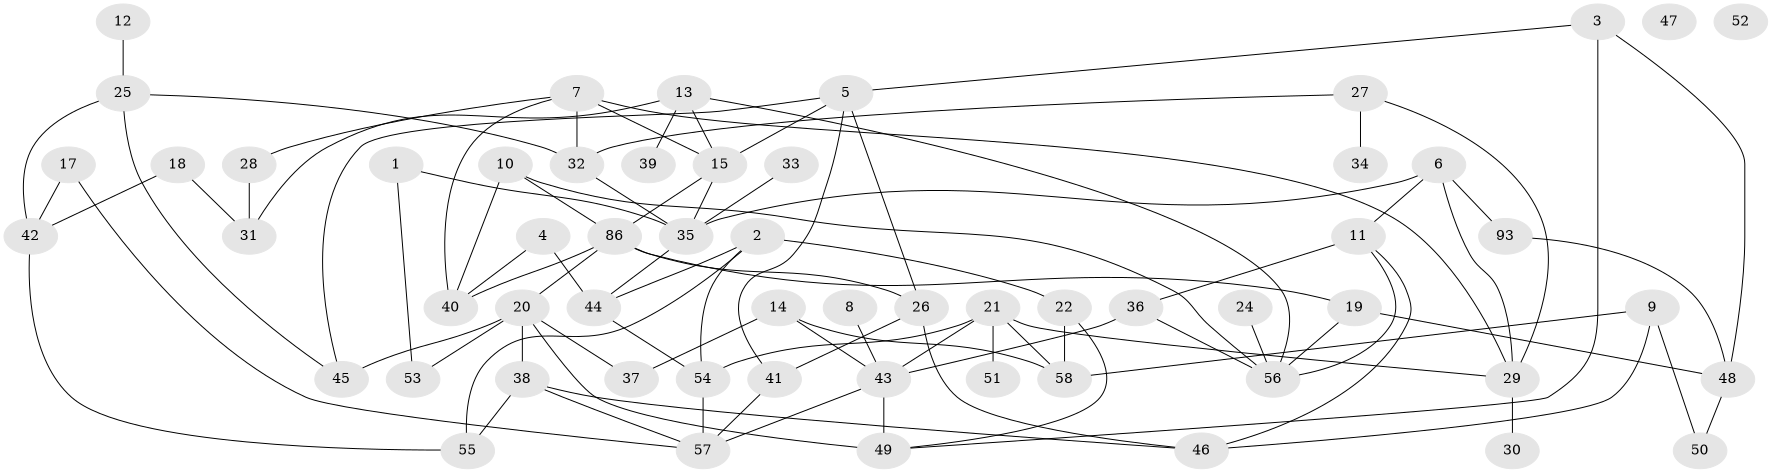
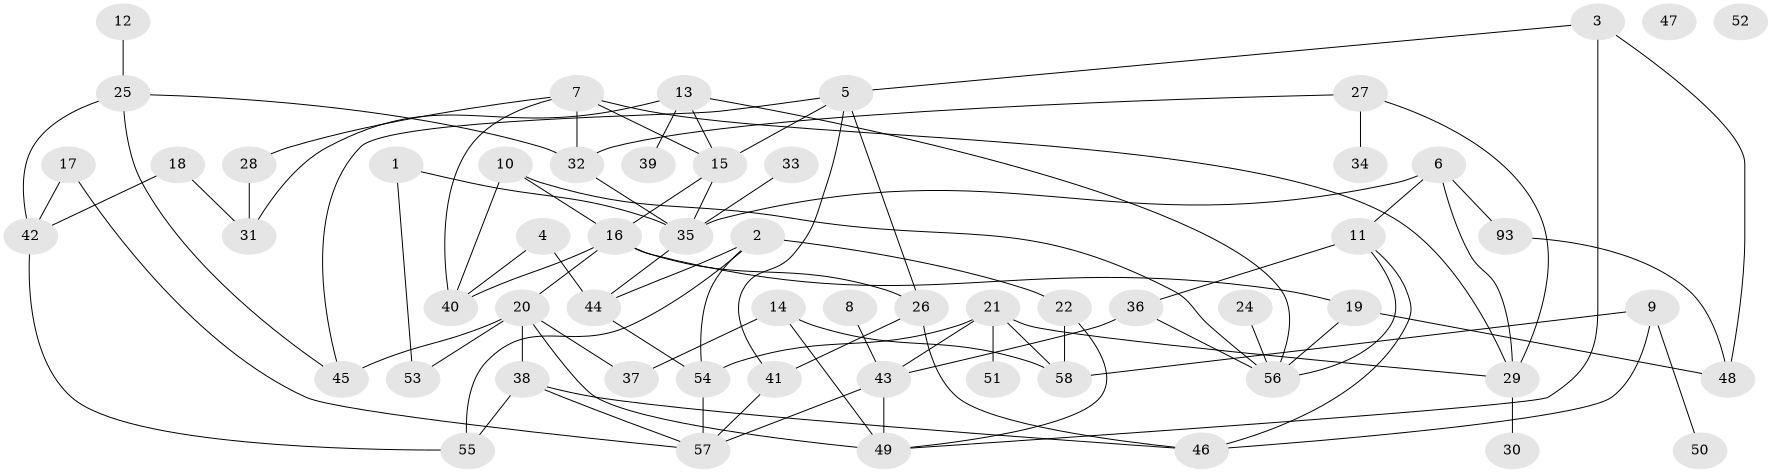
  graph {
    node [color=gray90 style=filled]
    1
    35
    53
    44
    2
    22
    54
    55
    49
    58
    57
    3
    5
    48
    15
    26
    41
    45
    36
    43
    56
    4
    40
-   16 [label=86]
+   16
    46
    6
    11
    n28 [label=93]
    29
    30
    7
    28
    32
    31
    8
    9
    50
    10
    19
    20
    12
    25
    42
    13
    39
    14
    37
    38
    17
    18
    21
    51
    24
    27
    34
    33
    47
    52
    1 -- 35
    1 -- 53
    35 -- 44
    44 -- 54
    2 -- 44
    2 -- 22
    2 -- 54
    2 -- 55
    22 -- 49
    22 -- 58
    54 -- 57
    3 -- 49
    3 -- 5
    3 -- 48
    5 -- 15
    5 -- 26
    5 -- 41
    5 -- 45
-   48 -- 50
    15 -- 35
    15 -- 16
    26 -- 41
    26 -- 46
    41 -- 57
    36 -- 43
    36 -- 56
    43 -- 49
    43 -- 57
    4 -- 44
    4 -- 40
    16 -- 26
    16 -- 40
    16 -- 19
    16 -- 20
    6 -- 35
    6 -- 11
    6 -- n28
    6 -- 29
    11 -- 36
    11 -- 56
    11 -- 46
    n28 -- 48
    29 -- 30
    7 -- 15
    7 -- 40
    7 -- 29
    7 -- 28
    7 -- 32
    28 -- 31
    32 -- 35
    8 -- 43
    9 -- 58
    9 -- 46
    9 -- 50
    10 -- 56
    10 -- 40
    10 -- 16
    19 -- 48
    19 -- 56
    20 -- 53
    20 -- 49
    20 -- 45
    20 -- 37
    20 -- 38
    12 -- 25
    25 -- 45
    25 -- 32
    25 -- 42
    42 -- 55
    13 -- 15
    13 -- 56
    13 -- 31
    13 -- 39
    14 -- 58
-   14 -- 43
+   14 -- 49
    14 -- 37
    38 -- 55
    38 -- 57
    38 -- 46
    17 -- 57
    17 -- 42
    18 -- 31
    18 -- 42
    21 -- 54
    21 -- 58
    21 -- 43
    21 -- 29
    21 -- 51
    24 -- 56
    27 -- 29
    27 -- 32
    27 -- 34
    33 -- 35
  }
